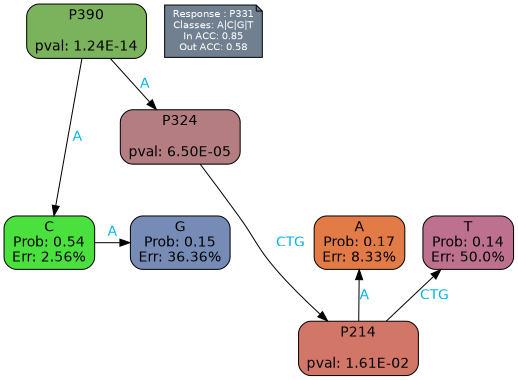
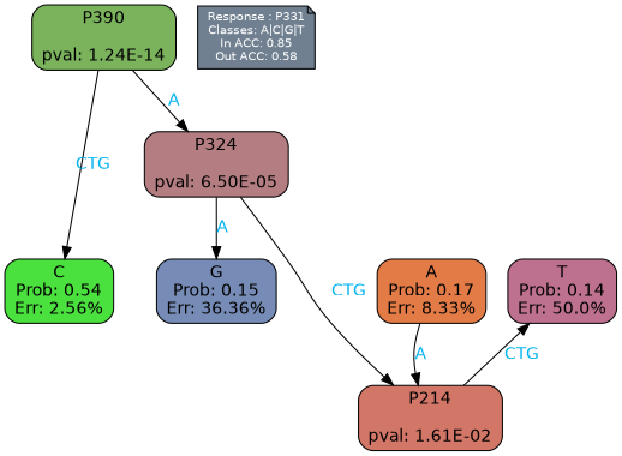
  digraph {
    ranksep=equally
    splines=polylines
    node [color=black fontname=helvetica shape=box style="filled, rounded"]
    edge [fontcolor=deepskyblue2 fontname=helvetica]
    n1 [fillcolor="#4ae03d" label="C\nProb: 0.54\nErr: 2.56%"]
    n2 [fillcolor="#768cb6" label="G\nProb: 0.15\nErr: 36.36%"]
    n3 [fillcolor="#e37b47" label="A\nProb: 0.17\nErr: 8.33%"]
    n4 [fillcolor="#be718f" label="T\nProb: 0.14\nErr: 50.0%"]
    n5 [align=left fillcolor=slategray fontcolor=white fontsize=10 label="Response : P331\nClasses: A|C|G|T\nIn ACC: 0.85\nOut ACC: 0.58\n" shape=note style=filled]
    n6 [fillcolor="#7ab35c" label="P390\n\npval: 1.24E-14"]
    n7 [fillcolor="#b37d81" label="P324\n\npval: 6.50E-05"]
    n8 [fillcolor="#d27667" label="P214\n\npval: 1.61E-02"]
    subgraph sub_1 {
      rank=same
      n1
      n2
      n3
      n4
    }
    subgraph sub_2 {
      rank=same
      n5
      n6
    }
-   n6 -> n1 [label=A]
+   n6 -> n1 [label=CTG]
    n6 -> n7 [label=A]
-   n1 -> n2 [label=A]
+   n7 -> n2 [label=A]
    n7 -> n8 [label=CTG]
-   n8 -> n3 [label=A]
+   n3 -> n8 [label=A]
    n8 -> n4 [label=CTG]
  }
